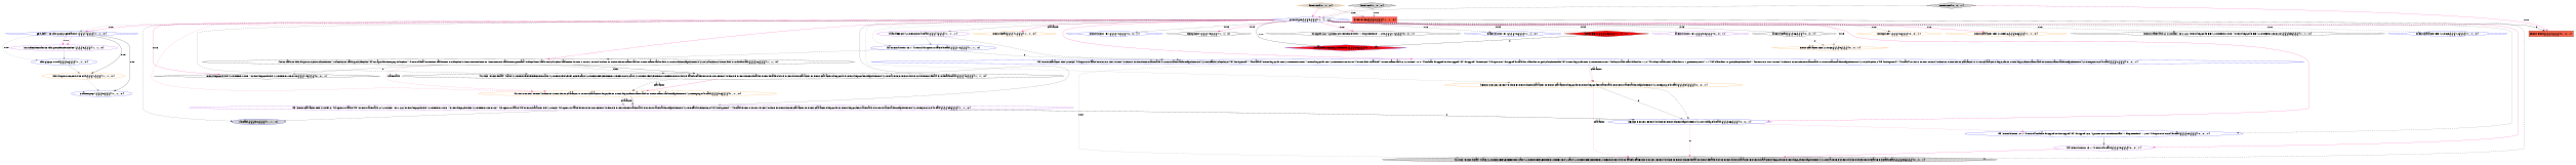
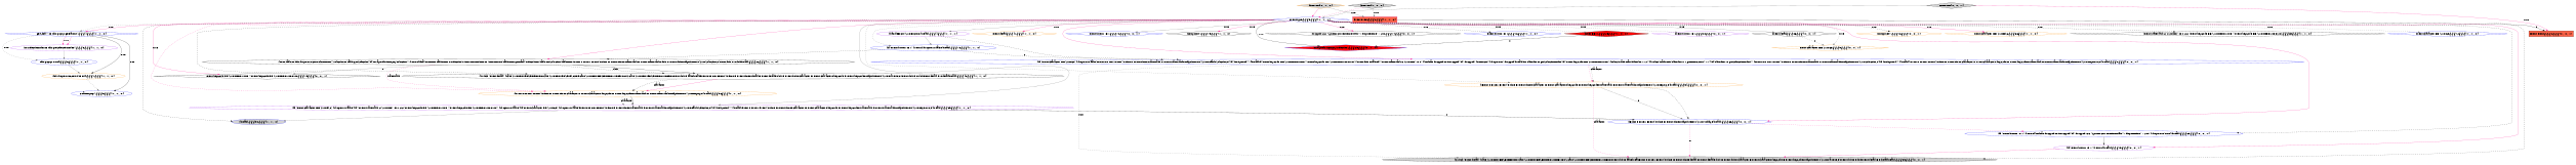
  digraph {
    node [color=blue fillcolor=white shape=diamond style=filled]
    edge [color=gray40 style=solid]
    n1 [label="event.character == SWT.CR@@@72@@@['1', '1', '0']"]
    n2 [color=black fillcolor=tomato label="Event event@@@2@@@['0', '0', '1']" shape=box]
    n3 [label="createPopup()@@@8@@@['1', '1', '0']" shape=ellipse]
    n4 [color=black label="{Tree table = this.dropDownControlTreeItem(( selection = table.getSelection()if (ArrayUtils.isEmpty(selection)) {return}final TreeItem tableItem = selection(0(ITEM_TYPE item = (ITEM_TYPE)tableItem.getData()select(item)table.setSelection(tableItem)Event e = new Event()e.time = event.timee.stateMask = event.stateMaske.doit = event.doitnotifyListeners(SWT.Selection,e)event.doit = e.doitbreak}@@@22@@@['1', '1', '0']" shape=ellipse]
    n5 [color=darkorange label="{Event e = new Event()e.time = event.timee.character = event.charactere.keyCode = event.keyCodee.stateMask = event.stateMasknotifyListeners(SWT.KeyUp,e)break}@@@56@@@['1', '1', '0']" shape=ellipse]
    n6 [color=black label="event.keyCode == SWT.ARROW_UP || event.keyCode == SWT.ARROW_DOWN@@@19@@@['0', '0', '1']"]
    n7 [color=black label="{switch (event.detail) {case SWT.TRAVERSE_RETURN:case SWT.TRAVERSE_ESCAPE:case SWT.TRAVERSE_ARROW_PREVIOUS:case SWT.TRAVERSE_ARROW_NEXT:event.doit = falsebreakEvent e = new Event()e.time = event.timee.detail = event.detaile.doit = event.doite.character = event.charactere.keyCode = event.keyCodenotifyListeners(SWT.Traverse,e)event.doit = e.doitevent.detail = e.detailbreak}@@@40@@@['1', '1', '0']" shape=ellipse]
    n8 [color=purple label="{if (event.character == SWT.ESC) {dropDown(false)}if ((event.stateMask & SWT.ALT) != 0 && (event.keyCode == SWT.ARROW_UP || event.keyCode == SWT.ARROW_DOWN)) {dropDown(false)}if (event.character == SWT.CR) {dropDown(false)Event e = new Event()e.time = event.timee.stateMask = event.stateMasknotifyListeners(SWT.DefaultSelection,e)}if (isDisposed()) {break}Event e = new Event()e.time = event.timee.character = event.charactere.keyCode = event.keyCodee.stateMask = event.stateMasknotifyListeners(SWT.KeyDown,e)break}@@@65@@@['1', '1', '0']" shape=ellipse]
    n9 [color=black fillcolor=lightgray label="{switch (event.detail) {case SWT.TRAVERSE_RETURN:case SWT.TRAVERSE_ARROW_PREVIOUS:case SWT.TRAVERSE_ARROW_NEXT:event.doit = falsebreakEvent e = new Event()e.time = event.timee.detail = event.detaile.doit = event.doite.character = event.charactere.keyCode = event.keyCodenotifyListeners(SWT.Traverse,e)event.doit = e.doitevent.detail = e.detailbreak}@@@85@@@['0', '0', '1']" shape=ellipse]
    n10 [color=purple label="int selectionIndex = this.getSelectionIndex()@@@5@@@['1', '1', '0']" shape=ellipse]
    n11 [label="this.popup = null@@@6@@@['1', '1', '0']" shape=ellipse]
    n12 [color=darkorange label="this.dropDownControl = null@@@7@@@['1', '1', '0']" shape=ellipse]
    n13 [fillcolor=lightgray label="{break}@@@90@@@['1', '1', '0']" shape=ellipse]
    n14 [label="{Event e = new Event()e.time = event.timenotifyListeners(SWT.Modify,e)break}@@@63@@@['0', '0', '1']" shape=ellipse]
    n15 [color=black fillcolor=lightgray label="listEvent['1', '0', '0']"]
    n16 [label="event.type@@@3@@@['1', '1', '1']"]
    n17 [color=purple fillcolor=tomato label="Event event@@@2@@@['1', '1', '0']" shape=box]
    n18 [label="{if (event.button != 1) {return}dropDown(false)break}@@@15@@@['1', '1', '0']" shape=ellipse]
    n19 [label="{if (event.character == SWT.CR) {dropDown(false)Event e = new Event()e.time = event.timee.stateMask = event.stateMasknotifyListeners(SWT.DefaultSelection,e)}if (isDisposed()) {break}if (event.keyCode == SWT.ARROW_UP || event.keyCode == SWT.ARROW_DOWN) {event.doit = falseif ((event.stateMask & SWT.ALT) != 0) {boolean dropped = isDropped()if (!dropped) {setFocus()}dropDown(!dropped)break}int oldIndex = getSelectionIndex()if (event.keyCode == SWT.ARROW_UP) {select(Math.max(oldIndex - 1,0))}{select(Math.min(oldIndex + 1,getItemCount() - 1))}if (oldIndex != getSelectionIndex()) {Event e = new Event()e.time = event.timee.stateMask = event.stateMasknotifyListeners(SWT.Selection,e)}if (isDisposed()) {break}}Event e = new Event()e.time = event.timee.character = event.charactere.keyCode = event.keyCodee.stateMask = event.stateMasknotifyListeners(SWT.KeyDown,e)break}@@@8@@@['0', '0', '1']" shape=ellipse]
    n20 [label="getShell() != this.popup.getParent()@@@4@@@['1', '1', '0']"]
    n21 [fillcolor=red label="ArrayUtils.isEmpty(selection)@@@25@@@['0', '1', '0']"]
    n22 [color=purple label="{if (event.button != 1) {return}break}@@@79@@@['0', '0', '1']" shape=ellipse]
    n23 [color=darkorange label="event.detail@@@41@@@['1', '1', '0']"]
    n24 [color=purple label="{handleFocus(SWT.FocusIn)break}@@@4@@@['1', '1', '1']" shape=ellipse]
    n25 [label="event.button != 1@@@70@@@['0', '0', '1']"]
    n26 [color=black label="isDisposed()@@@79@@@['1', '1', '0']"]
    n27 [color=darkorange label="event.character == SWT.CR@@@9@@@['0', '0', '1']"]
    n28 [color=black label="!dropped && (System.currentTimeMillis() - disposeTime) > 200@@@74@@@['0', '0', '1']"]
    n29 [label="event.button != 1@@@16@@@['1', '1', '0']"]
    n30 [color=black label="event.detail@@@86@@@['0', '0', '1']"]
    n31 [color=purple label="event.button != 1@@@80@@@['0', '0', '1']"]
    n32 [color=darkorange label="{Event e = new Event()e.time = event.timee.character = event.charactere.keyCode = event.keyCodee.stateMask = event.stateMasknotifyListeners(SWT.KeyUp,e)break}@@@54@@@['0', '0', '1']" shape=ellipse]
    n33 [label="{if (event.button != 1) {return}boolean dropped = isDropped()if (!dropped && (System.currentTimeMillis() - disposeTime) > 200) {dropDown(true)}break}@@@69@@@['0', '0', '1']" shape=ellipse]
    n34 [color=black fillcolor=red label="index == -1@@@25@@@['1', '0', '0']"]
    n35 [color=darkorange label="isDisposed()@@@16@@@['0', '0', '1']"]
    n36 [color=darkorange label="event.character == SWT.ESC@@@66@@@['1', '1', '0']"]
    n37 [color=black label="(event.stateMask & SWT.ALT) != 0 && (event.keyCode == SWT.ARROW_UP || event.keyCode == SWT.ARROW_DOWN)@@@69@@@['1', '1', '0']"]
    n38 [color=darkorange fillcolor=lightgray label="listEvent['0', '1', '0']"]
    n39 [color=black fillcolor=lightgray label="textEvent['0', '0', '1']"]
    n4 -> n5 [color=deeppink label=stateMask style=dashed]
    n4 -> n6 [label=0]
    n4 -> n7 [color=black label=doit style=dashed]
    n4 -> n7 [color=black]
    n5 -> n8 [label=character style=dashed]
    n5 -> n8 [color=black]
    n7 -> n5 [color=deeppink]
    n7 -> n5 [color=black label=character style=dashed]
    n8 -> n13
    n8 -> n14 [color=black label=0]
    n10 -> n11
    n11 -> n12
    n12 -> n3 [style=dashed]
    n14 -> n9 [color=deeppink label=e style=dashed]
    n14 -> n33 [color=deeppink style=dashed]
    n15 -> n16 [color=deeppink style=dashed]
    n15 -> n17 [label=true style=dashed]
    n16 -> n1 [label=true style=dashed]
    n16 -> n4 [color=deeppink]
    n16 -> n5 [color=deeppink style=dashed]
    n16 -> n6 [color=deeppink label=true]
    n16 -> n7 [color=black style=dashed]
    n16 -> n8
    n16 -> n9 [color=black style=dashed]
    n16 -> n13 [color=black style=dashed]
    n16 -> n14 [color=deeppink]
    n16 -> n18 [style=dashed]
    n16 -> n19 [color=deeppink]
    n16 -> n20 [color=deeppink]
    n16 -> n20 [label=true style=dashed]
    n16 -> n21 [color=black label=true]
    n16 -> n22 [color=deeppink]
-   n16 -> n23 [color=deeppink label=character]
+   n16 -> n23 [color=deeppink label=true]
    n16 -> n24
    n16 -> n25 [label=true]
    n16 -> n26 [color=deeppink label=true]
    n16 -> n27 [label=true style=dashed]
    n16 -> n28 [color=deeppink label=true]
    n16 -> n29 [color=black label=true style=dashed]
    n16 -> n30 [label=true]
    n16 -> n31 [label=true style=dashed]
    n16 -> n32 [style=dashed]
    n16 -> n33 [color=black style=dashed]
    n16 -> n34 [label=true style=dashed]
    n16 -> n35 [color=black label=true style=dashed]
    n16 -> n36 [color=deeppink label=true]
    n16 -> n37 [color=black label=true style=dashed]
    n17 -> n2 [color=black label=0]
    n18 -> n4 [color=black style=dashed]
    n18 -> n19 [color=black label=0 style=dashed]
    n19 -> n9 [label=doit style=dashed]
    n19 -> n32 [color=deeppink style=dashed]
    n19 -> n32 [label=character style=dashed]
    n20 -> n3 [color=black label=true]
    n20 -> n10 [color=deeppink]
    n20 -> n10 [color=deeppink label=true]
    n20 -> n11 [label=true style=dashed]
    n20 -> n12 [color=black label=true]
    n22 -> n9 [color=deeppink]
    n24 -> n18
    n24 -> n19 [color=black style=dashed]
    n30 -> n27 [label=0 style=dashed]
    n32 -> n9 [color=deeppink label=character style=dashed]
    n32 -> n14 [color=black style=dashed]
    n32 -> n14 [label=e]
    n33 -> n22 [color=black]
    n34 -> n21 [color=black label=0]
    n38 -> n16 [color=deeppink]
    n38 -> n17 [label=true]
    n39 -> n2 [color=deeppink label=true]
    n39 -> n16
  }
